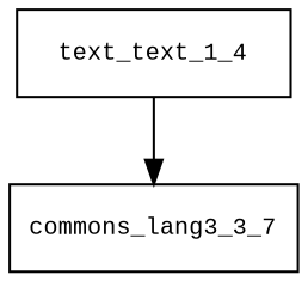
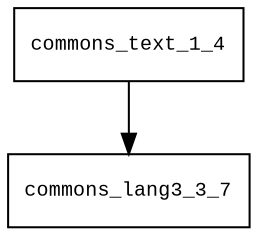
  digraph {
    fontname="Liberation Mono"
    node [fontsize=10.0 shape=box fontname="Liberation Mono"]
-   commons_text_1_4 [label=text_text_1_4]
+   commons_text_1_4
    commons_lang3_3_7
    commons_text_1_4 -> commons_lang3_3_7 [fontname="Liberation Mono"]
  }
